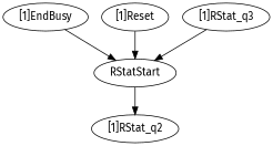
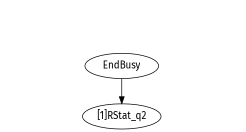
  strict digraph {
    fontname="Fira Sans"
    node [complexity=1 fontname="Fira Sans"]
    edge [fontname="Fira Sans"]
-   "[1]EndBusy" [importance=0.0365546035968 rank=0.0365546035968]
-   RStatStart [complexity=0 importance=0.0134479849784 rank=0.0]
+   RStatStart [complexity=0 importance=0.0134479849784 rank=0.0 label=EndBusy]
    "[1]RStat_q2" [complexity=2 importance=0.0228524886797 rank=0.0114262443398]
-   "[1]Reset" [importance=0.0462086772888 rank=0.0462086772888]
-   "[1]RStat_q3" [complexity=2 importance=0.0217429985434 rank=0.0108714992717]
-   "[1]EndBusy" -> RStatStart
    RStatStart -> "[1]RStat_q2"
-   "[1]Reset" -> RStatStart
-   "[1]RStat_q3" -> RStatStart
  }
